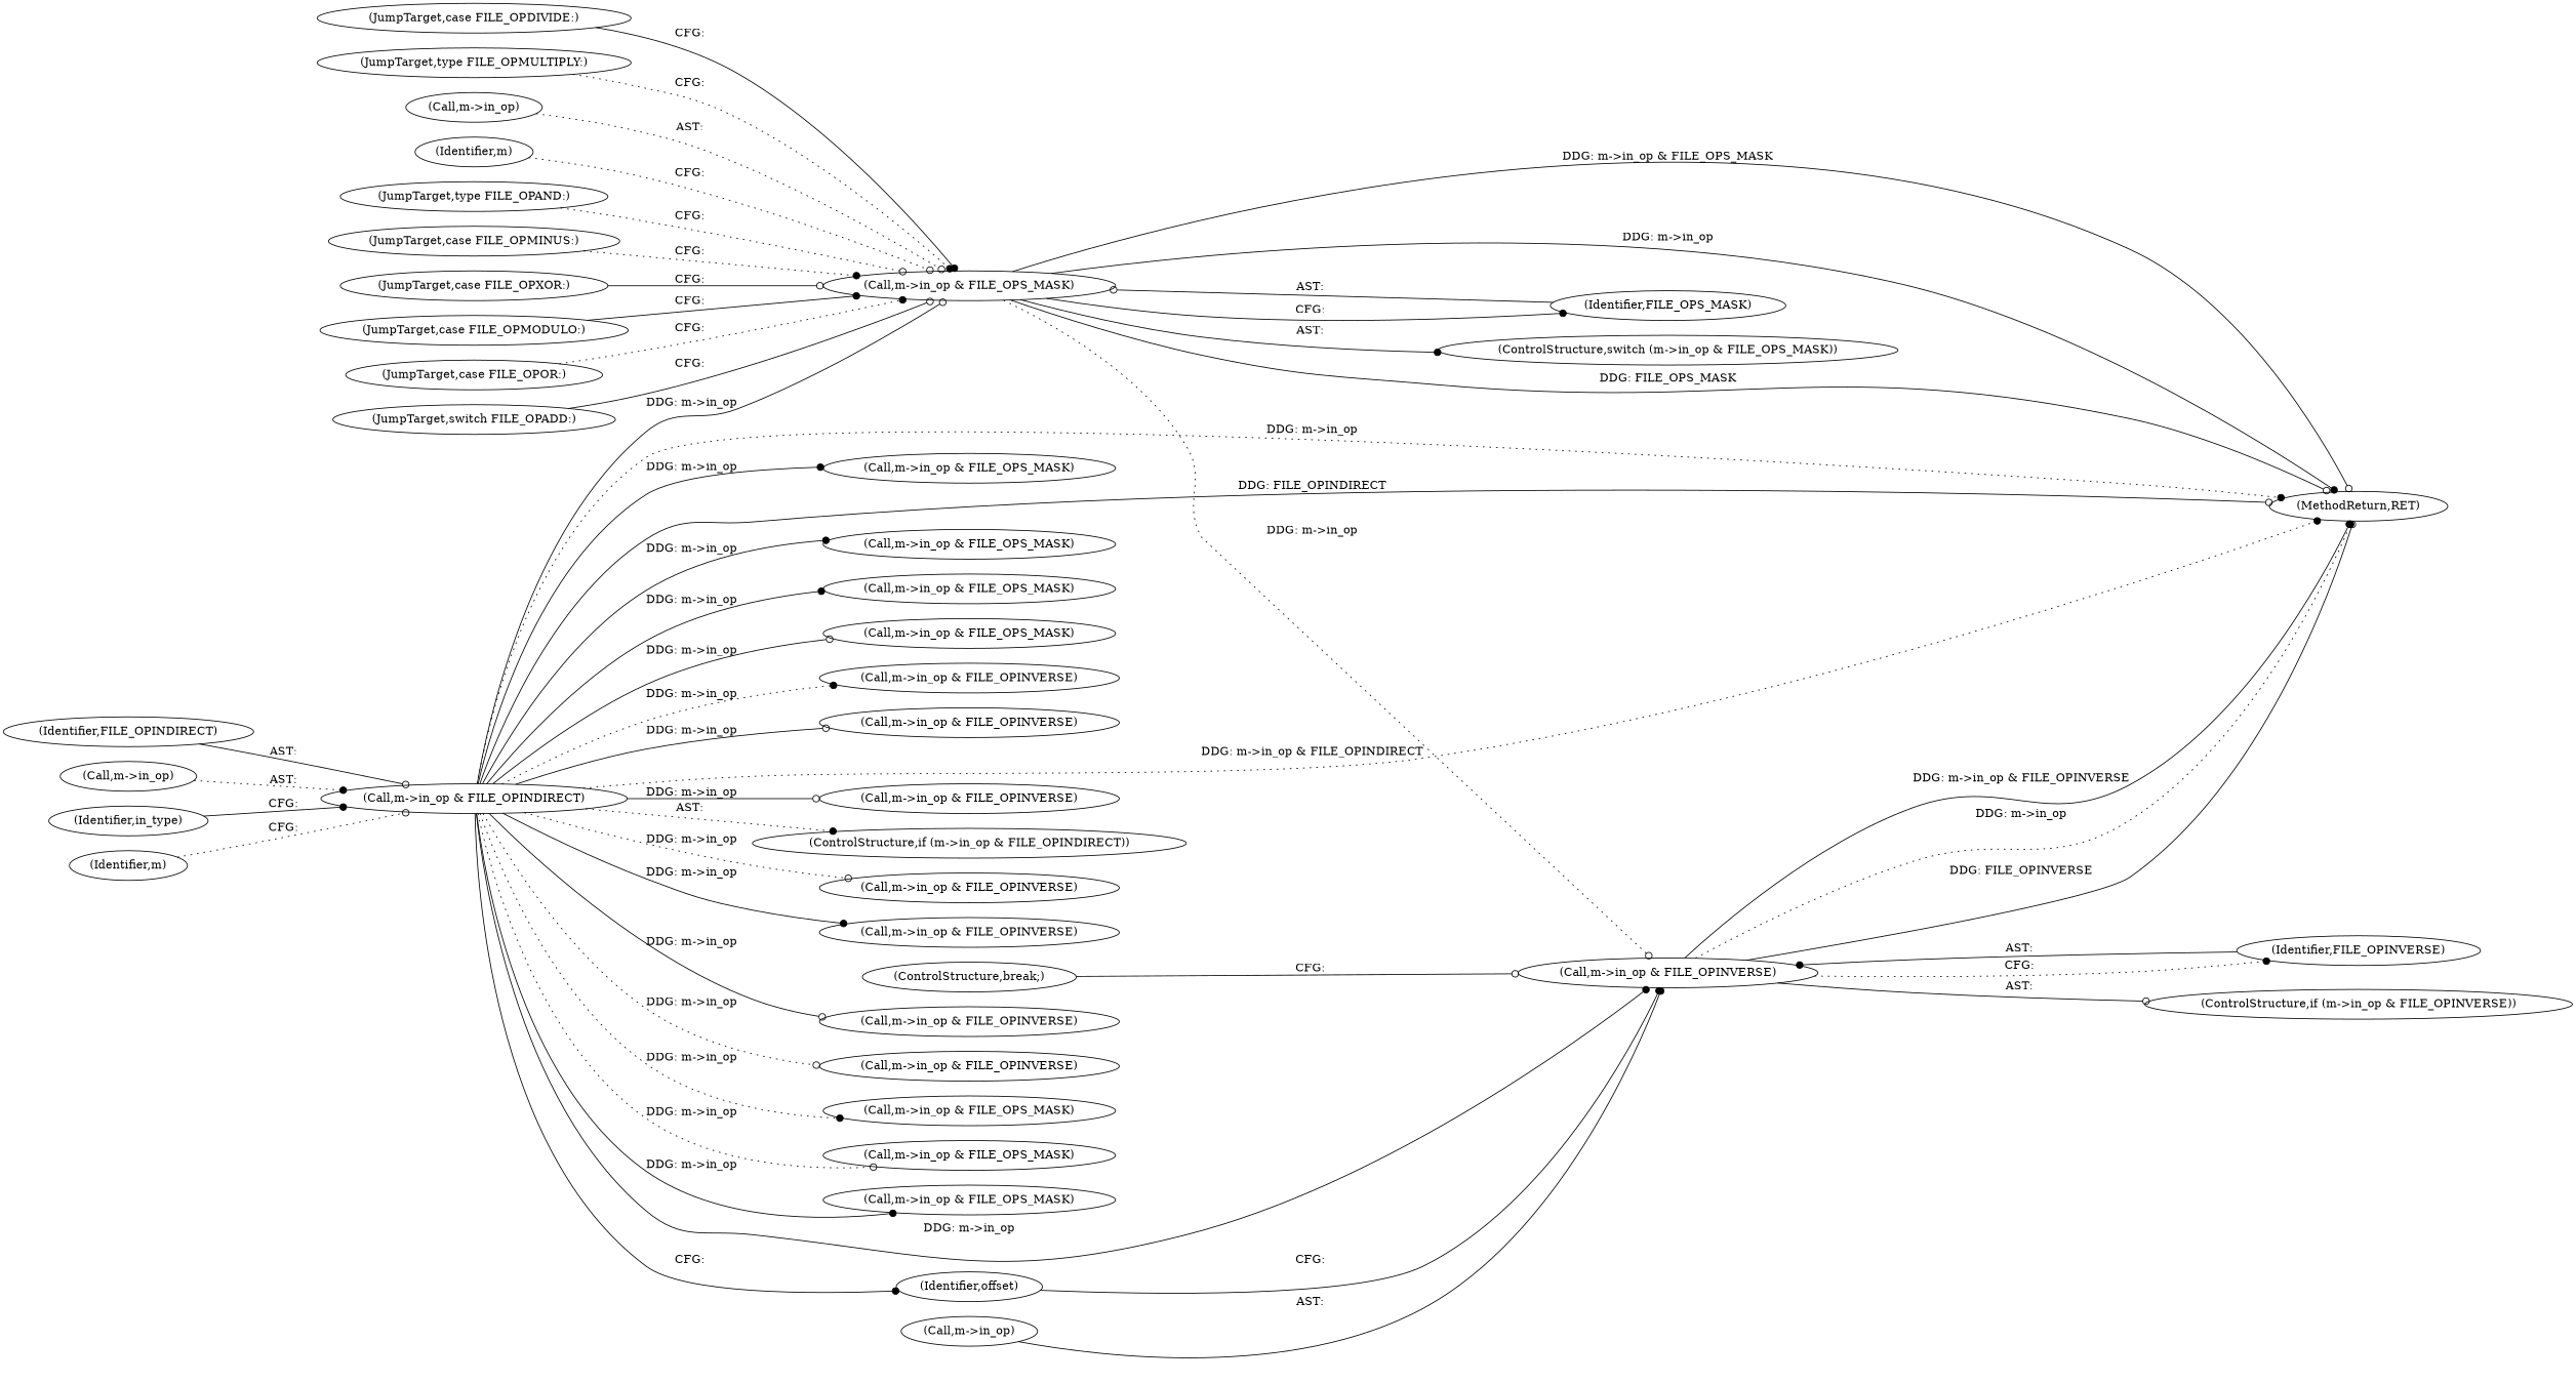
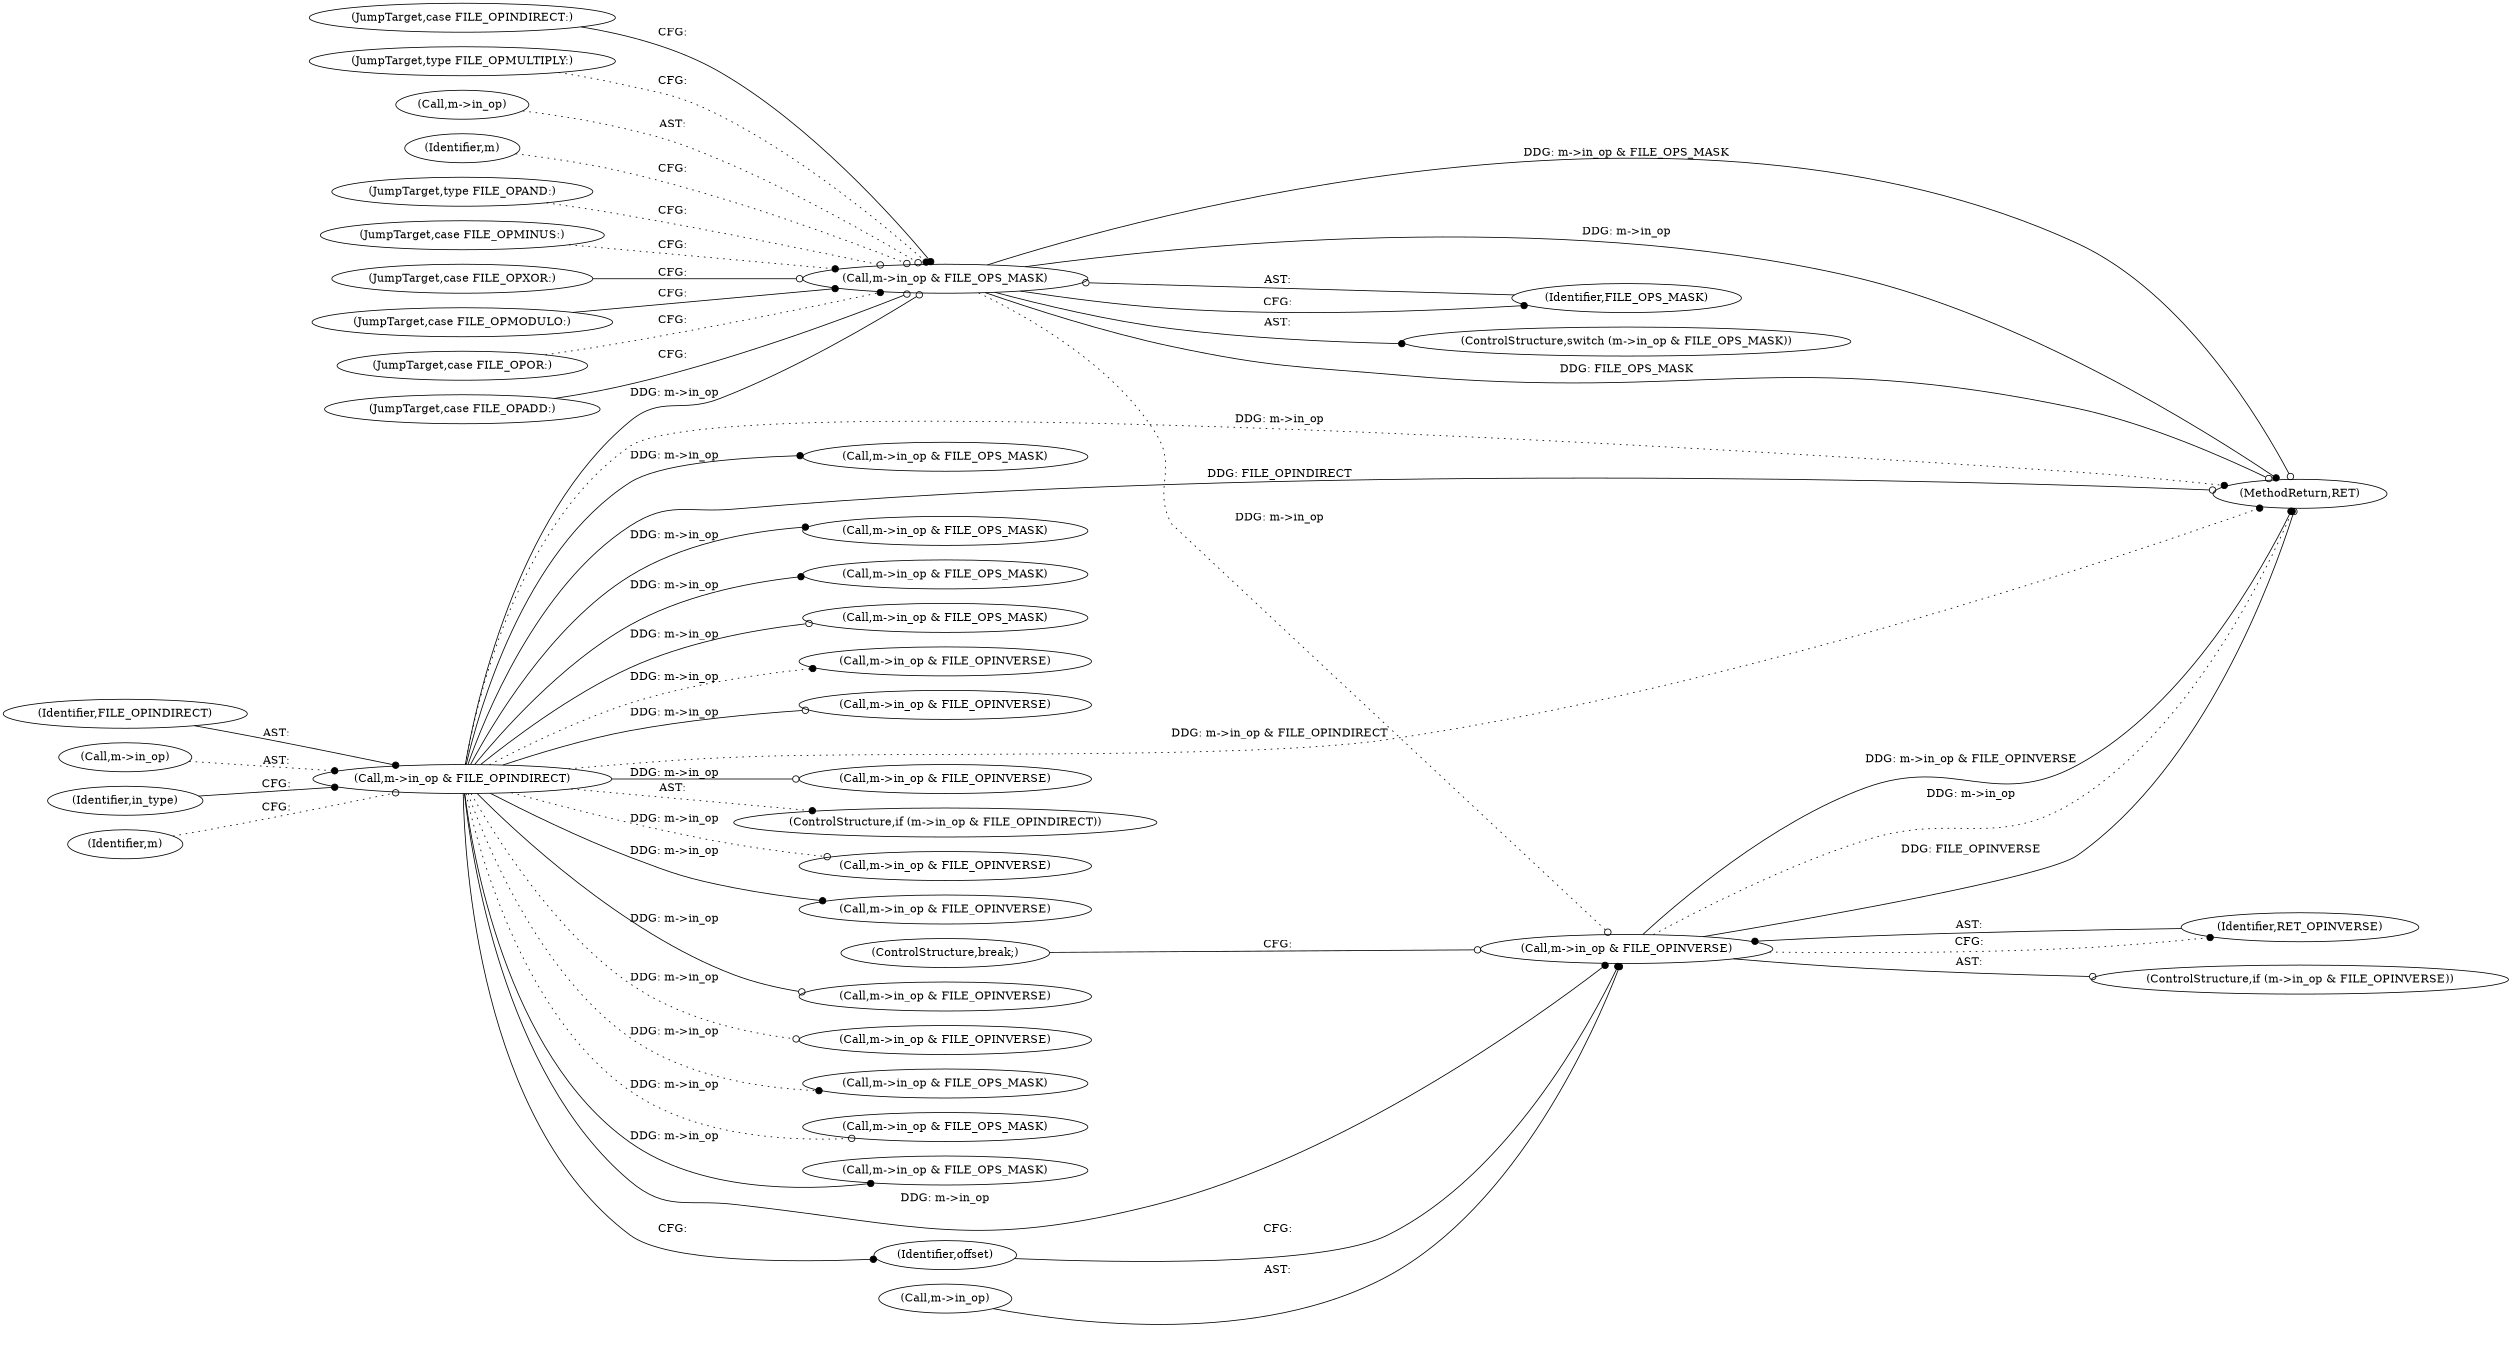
  digraph {
    rankdir=LR
    edge [arrowhead=dot style=solid]
    n1 [label="(Call,m->in_op & FILE_OPINVERSE)"]
    n2 [label="(ControlStructure,if (m->in_op & FILE_OPINVERSE))"]
    n3 [label="(MethodReturn,RET)"]
-   n4 [label="(Identifier,FILE_OPINVERSE)"]
+   n4 [label="(Identifier,RET_OPINVERSE)"]
    n5 [label="(Call,m->in_op & FILE_OPINDIRECT)"]
    n6 [label="(Call,m->in_op & FILE_OPS_MASK)"]
    n7 [label="(Call,m->in_op & FILE_OPS_MASK)"]
    n8 [label="(Call,m->in_op & FILE_OPS_MASK)"]
    n9 [label="(Call,m->in_op & FILE_OPS_MASK)"]
    n10 [label="(Call,m->in_op & FILE_OPINVERSE)"]
    n11 [label="(Call,m->in_op & FILE_OPINVERSE)"]
    n12 [label="(Call,m->in_op & FILE_OPINVERSE)"]
    n13 [label="(ControlStructure,if (m->in_op & FILE_OPINDIRECT))"]
    n14 [label="(Call,m->in_op & FILE_OPINVERSE)"]
    n15 [label="(Call,m->in_op & FILE_OPINVERSE)"]
    n16 [label="(Call,m->in_op & FILE_OPINVERSE)"]
    n17 [label="(Call,m->in_op & FILE_OPINVERSE)"]
    n18 [label="(Call,m->in_op & FILE_OPS_MASK)"]
    n19 [label="(Call,m->in_op & FILE_OPS_MASK)"]
    n20 [label="(Call,m->in_op & FILE_OPS_MASK)"]
    n21 [label="(Call,m->in_op & FILE_OPS_MASK)"]
    n22 [label="(Identifier,offset)"]
    n23 [label="(ControlStructure,switch (m->in_op & FILE_OPS_MASK))"]
    n24 [label="(Identifier,FILE_OPS_MASK)"]
    n25 [label="(Identifier,FILE_OPINDIRECT)"]
    n26 [label="(Call,m->in_op)"]
    n27 [label="(Call,m->in_op)"]
    n28 [label="(Identifier,m)"]
    n29 [label="(JumpTarget,type FILE_OPAND:)"]
    n30 [label="(Call,m->in_op)"]
    n31 [label="(Identifier,in_type)"]
    n32 [label="(JumpTarget,case FILE_OPMINUS:)"]
    n33 [label="(Identifier,m)"]
    n34 [label="(JumpTarget,case FILE_OPXOR:)"]
    n35 [label="(JumpTarget,case FILE_OPMODULO:)"]
    n36 [label="(JumpTarget,case FILE_OPOR:)"]
-   n37 [label="(JumpTarget,switch FILE_OPADD:)"]
+   n37 [label="(JumpTarget,case FILE_OPADD:)"]
    n38 [label="(ControlStructure,break;)"]
-   n39 [label="(JumpTarget,case FILE_OPDIVIDE:)"]
+   n39 [label="(JumpTarget,case FILE_OPINDIRECT:)"]
    n40 [label="(JumpTarget,type FILE_OPMULTIPLY:)"]
    n1 -> n2 [arrowhead=odot label="AST: "]
    n1 -> n3 [label="DDG: m->in_op" style=dotted]
    n1 -> n3 [arrowhead=odot label="DDG: FILE_OPINVERSE"]
    n1 -> n3 [label="DDG: m->in_op & FILE_OPINVERSE"]
    n1 -> n4 [label="CFG: " style=dotted]
    n4 -> n1 [label="AST: "]
    n5 -> n1 [label="DDG: m->in_op"]
    n5 -> n3 [arrowhead=odot label="DDG: FILE_OPINDIRECT"]
    n5 -> n3 [label="DDG: m->in_op & FILE_OPINDIRECT" style=dotted]
    n5 -> n3 [label="DDG: m->in_op" style=dotted]
    n5 -> n6 [arrowhead=odot label="DDG: m->in_op"]
    n5 -> n7 [label="DDG: m->in_op"]
    n5 -> n8 [label="DDG: m->in_op"]
    n5 -> n9 [arrowhead=odot label="DDG: m->in_op"]
    n5 -> n10 [label="DDG: m->in_op" style=dotted]
    n5 -> n11 [arrowhead=odot label="DDG: m->in_op"]
    n5 -> n12 [arrowhead=odot label="DDG: m->in_op"]
    n5 -> n13 [label="AST: " style=dotted]
    n5 -> n14 [arrowhead=odot label="DDG: m->in_op" style=dotted]
    n5 -> n15 [label="DDG: m->in_op"]
    n5 -> n16 [arrowhead=odot label="DDG: m->in_op"]
    n5 -> n17 [arrowhead=odot label="DDG: m->in_op" style=dotted]
    n5 -> n18 [label="DDG: m->in_op" style=dotted]
    n5 -> n19 [arrowhead=odot label="DDG: m->in_op" style=dotted]
    n5 -> n20 [label="DDG: m->in_op"]
    n5 -> n21 [label="DDG: m->in_op"]
    n5 -> n22 [label="CFG: "]
    n6 -> n1 [arrowhead=odot label="DDG: m->in_op" style=dotted]
    n6 -> n3 [arrowhead=odot label="DDG: FILE_OPS_MASK"]
    n6 -> n3 [arrowhead=odot label="DDG: m->in_op & FILE_OPS_MASK"]
    n6 -> n3 [label="DDG: m->in_op"]
    n6 -> n23 [label="AST: "]
    n6 -> n24 [label="CFG: "]
    n22 -> n1 [label="CFG: "]
    n24 -> n6 [arrowhead=odot label="AST: "]
-   n25 -> n5 [arrowhead=odot label="AST: "]
+   n25 -> n5 [label="AST: "]
    n26 -> n1 [label="AST: "]
    n27 -> n6 [arrowhead=odot label="AST: " style=dotted]
    n28 -> n6 [arrowhead=odot label="CFG: " style=dotted]
    n29 -> n6 [arrowhead=odot label="CFG: " style=dotted]
    n30 -> n5 [label="AST: " style=dotted]
    n31 -> n5 [label="CFG: "]
    n32 -> n6 [label="CFG: " style=dotted]
    n33 -> n5 [arrowhead=odot label="CFG: " style=dotted]
    n34 -> n6 [arrowhead=odot label="CFG: "]
    n35 -> n6 [label="CFG: "]
    n36 -> n6 [label="CFG: " style=dotted]
    n37 -> n6 [arrowhead=odot label="CFG: "]
    n38 -> n1 [arrowhead=odot label="CFG: "]
    n39 -> n6 [label="CFG: "]
    n40 -> n6 [label="CFG: " style=dotted]
  }
